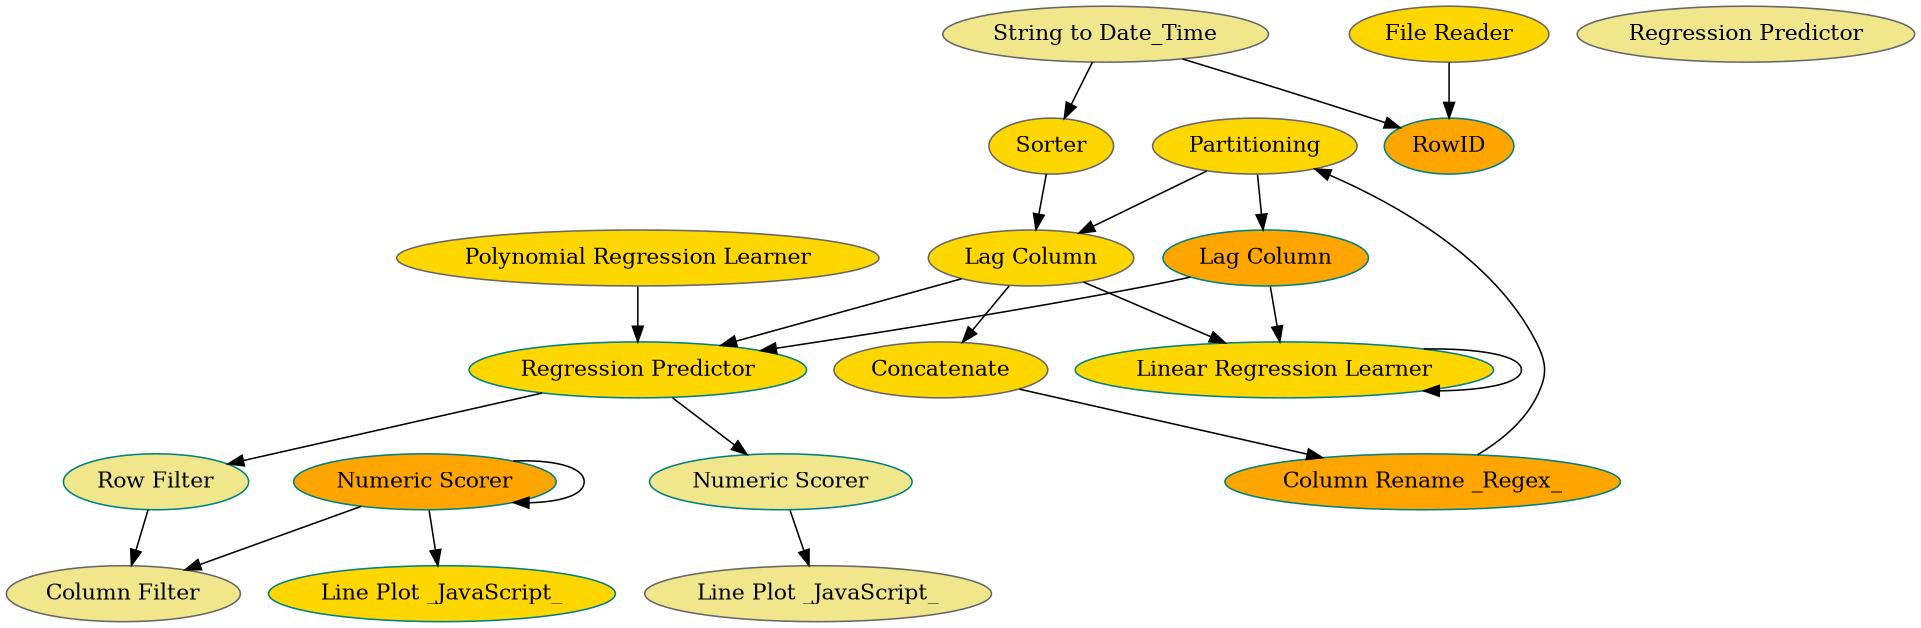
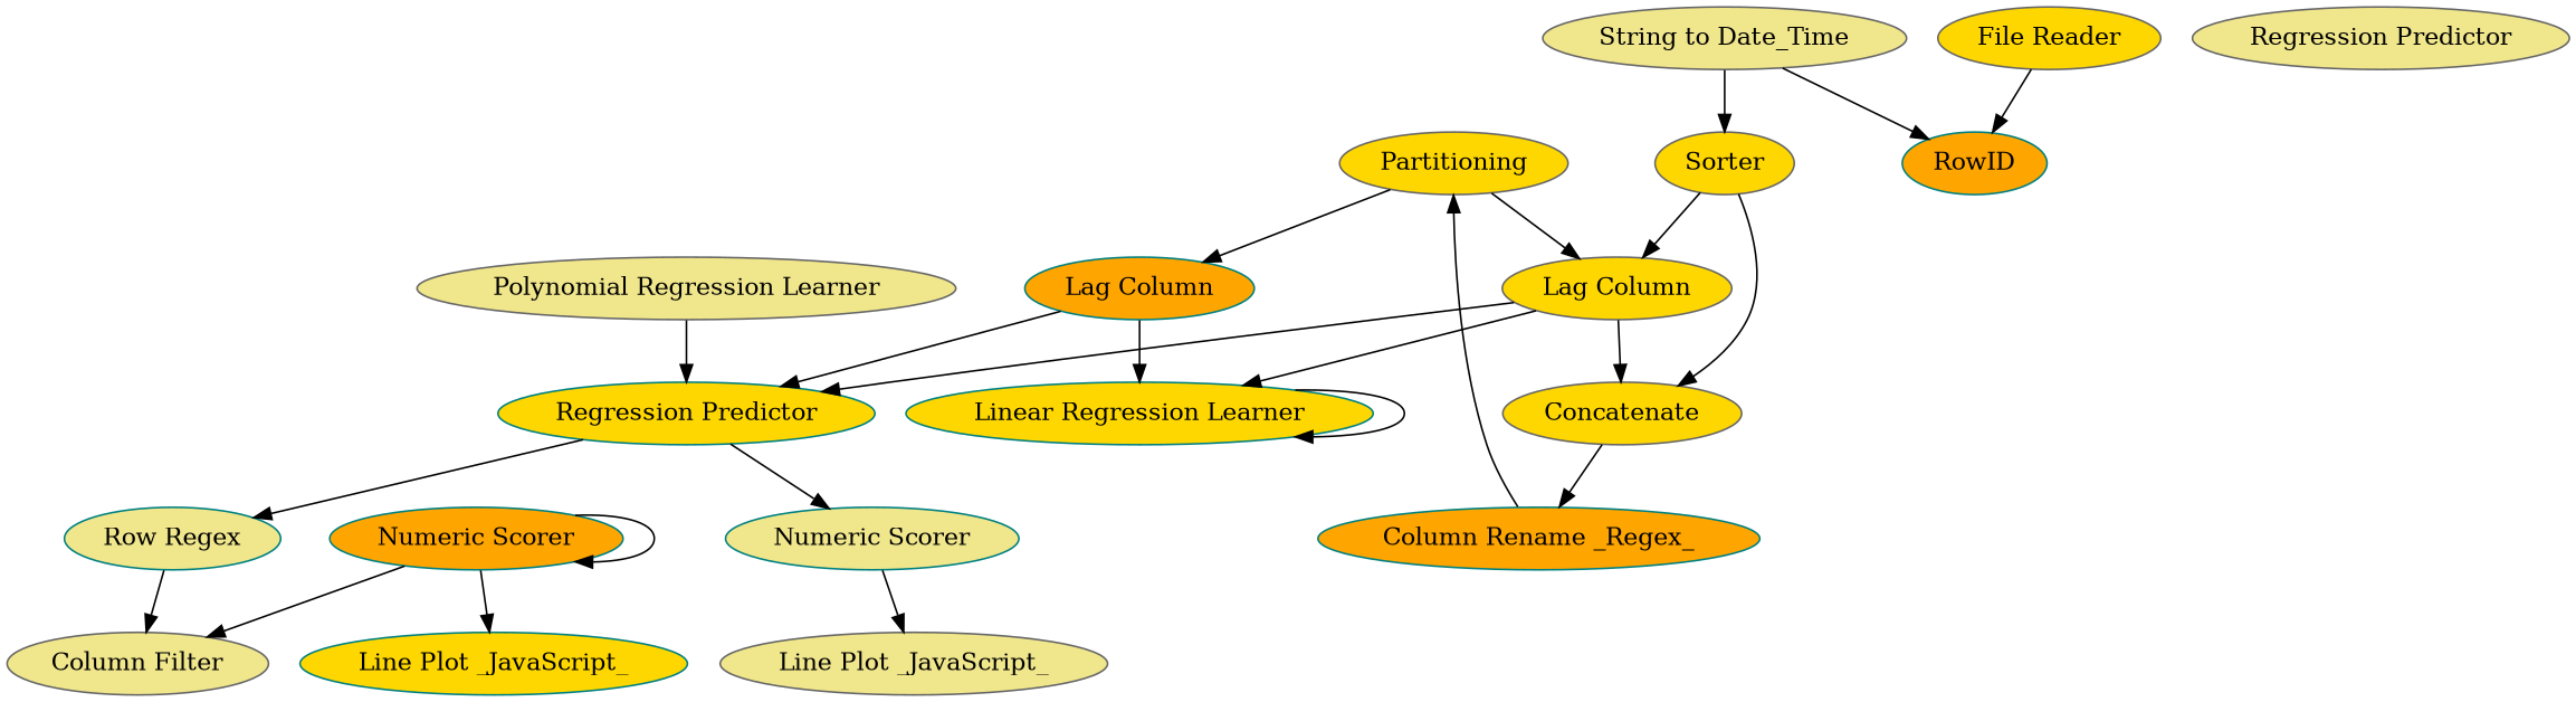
  digraph {
    rankdir=TB
    node [color=gray40 fillcolor=gold style=filled]
    n1 [label=Partitioning]
    n2 [label="Lag Column"]
    n3 [color=teal fillcolor=orange label="Lag Column"]
    n4 [color=teal label="Regression Predictor"]
    n5 [color=teal label="Linear Regression Learner"]
    n6 [label=Concatenate]
-   n7 [color=teal fillcolor=khaki label="Row Filter"]
+   n7 [color=teal fillcolor=khaki label="Row Regex"]
    n8 [fillcolor=khaki label="Column Filter"]
    n9 [color=teal fillcolor=khaki label="Numeric Scorer"]
    n10 [fillcolor=khaki label="Line Plot _JavaScript_"]
-   n11 [label="Polynomial Regression Learner"]
+   n11 [fillcolor=khaki label="Polynomial Regression Learner"]
    n12 [color=teal fillcolor=orange label="Numeric Scorer"]
    n13 [color=teal label="Line Plot _JavaScript_"]
    n14 [fillcolor=khaki label="Regression Predictor"]
    n15 [label=Sorter]
    n16 [color=teal fillcolor=orange label="Column Rename _Regex_"]
    n17 [color=teal fillcolor=orange label=RowID]
    n18 [fillcolor=khaki label="String to Date_Time"]
    n19 [label="File Reader"]
    n1 -> n2
    n1 -> n3
    n2 -> n4
    n2 -> n5
    n2 -> n6
    n3 -> n4
    n3 -> n5
    n4 -> n7
    n4 -> n9
    n5 -> n5
    n6 -> n16
    n7 -> n8
    n9 -> n10
    n11 -> n4
    n12 -> n8
    n12 -> n12
    n12 -> n13
    n15 -> n2
+   n15 -> n6
    n16 -> n1
    n18 -> n15
    n18 -> n17
    n19 -> n17
  }
